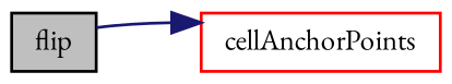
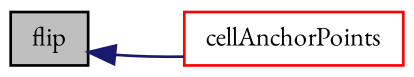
  digraph {
    rankdir=LR
    fontname="EB Garamond"
    node [fontname="EB Garamond" fontsize=10 shape=record]
    n1 [color=black fillcolor=grey75 fontcolor=black height=0.2 label=flip style=filled width=0.4]
    n2 [color=red height=0.2 label=cellAnchorPoints width=0.4]
-   n2 -> n1 [color=midnightblue dir=back fontname="EB Garamond" fontsize=10 labelfontname=Helvetica labelfontsize=10 style=solid]
+   n1 -> n2 [color=midnightblue dir=back fontname="EB Garamond" fontsize=10 labelfontname=Helvetica labelfontsize=10 style=solid]
  }
